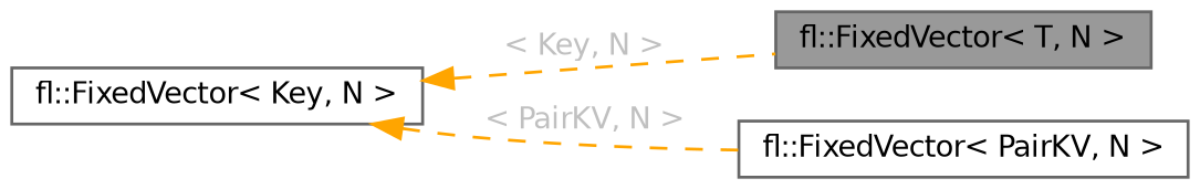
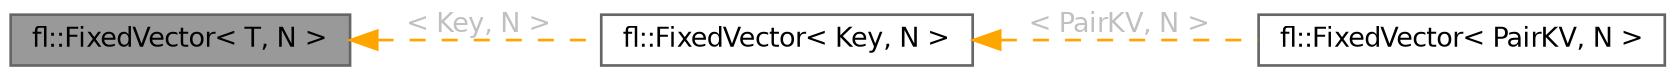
  digraph {
    rankdir=LR
    node [color=gray40 fillcolor=white fontname=Helvetica fontsize=10 shape=box style=filled]
    edge [color=orange dir=back fontcolor=grey fontname=Helvetica fontsize=10 labelfontname=Helvetica labelfontsize=10 style=dashed]
    n1 [fillcolor=grey60 fontcolor=black height=0.2 label="fl::FixedVector\< T, N \>" width=0.4]
    n2 [height=0.2 label="fl::FixedVector\< Key, N \>" width=0.4]
    n3 [height=0.2 label="fl::FixedVector\< PairKV, N \>" width=0.4]
-   n2 -> n1 [label=" \< Key, N \>"]
+   n1 -> n2 [label=" \< Key, N \>"]
    n2 -> n3 [label=" \< PairKV, N \>"]
  }
